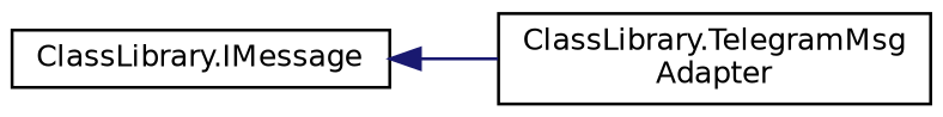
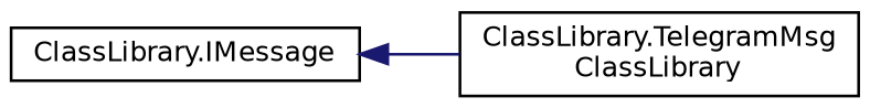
  digraph {
    rankdir=LR
    node [color=black fillcolor=white fontname=Helvetica fontsize=10 shape=record style=filled]
    n1 [height=0.2 label="ClassLibrary.IMessage" width=0.4]
-   n2 [height=0.2 label="ClassLibrary.TelegramMsg\lAdapter" width=0.4]
+   n2 [height=0.2 label="ClassLibrary.TelegramMsg\lClassLibrary" width=0.4]
    n1 -> n2 [color=midnightblue dir=back fontname=Helvetica fontsize=10 labelfontname=Helvetica labelfontsize=10 style=solid]
  }
